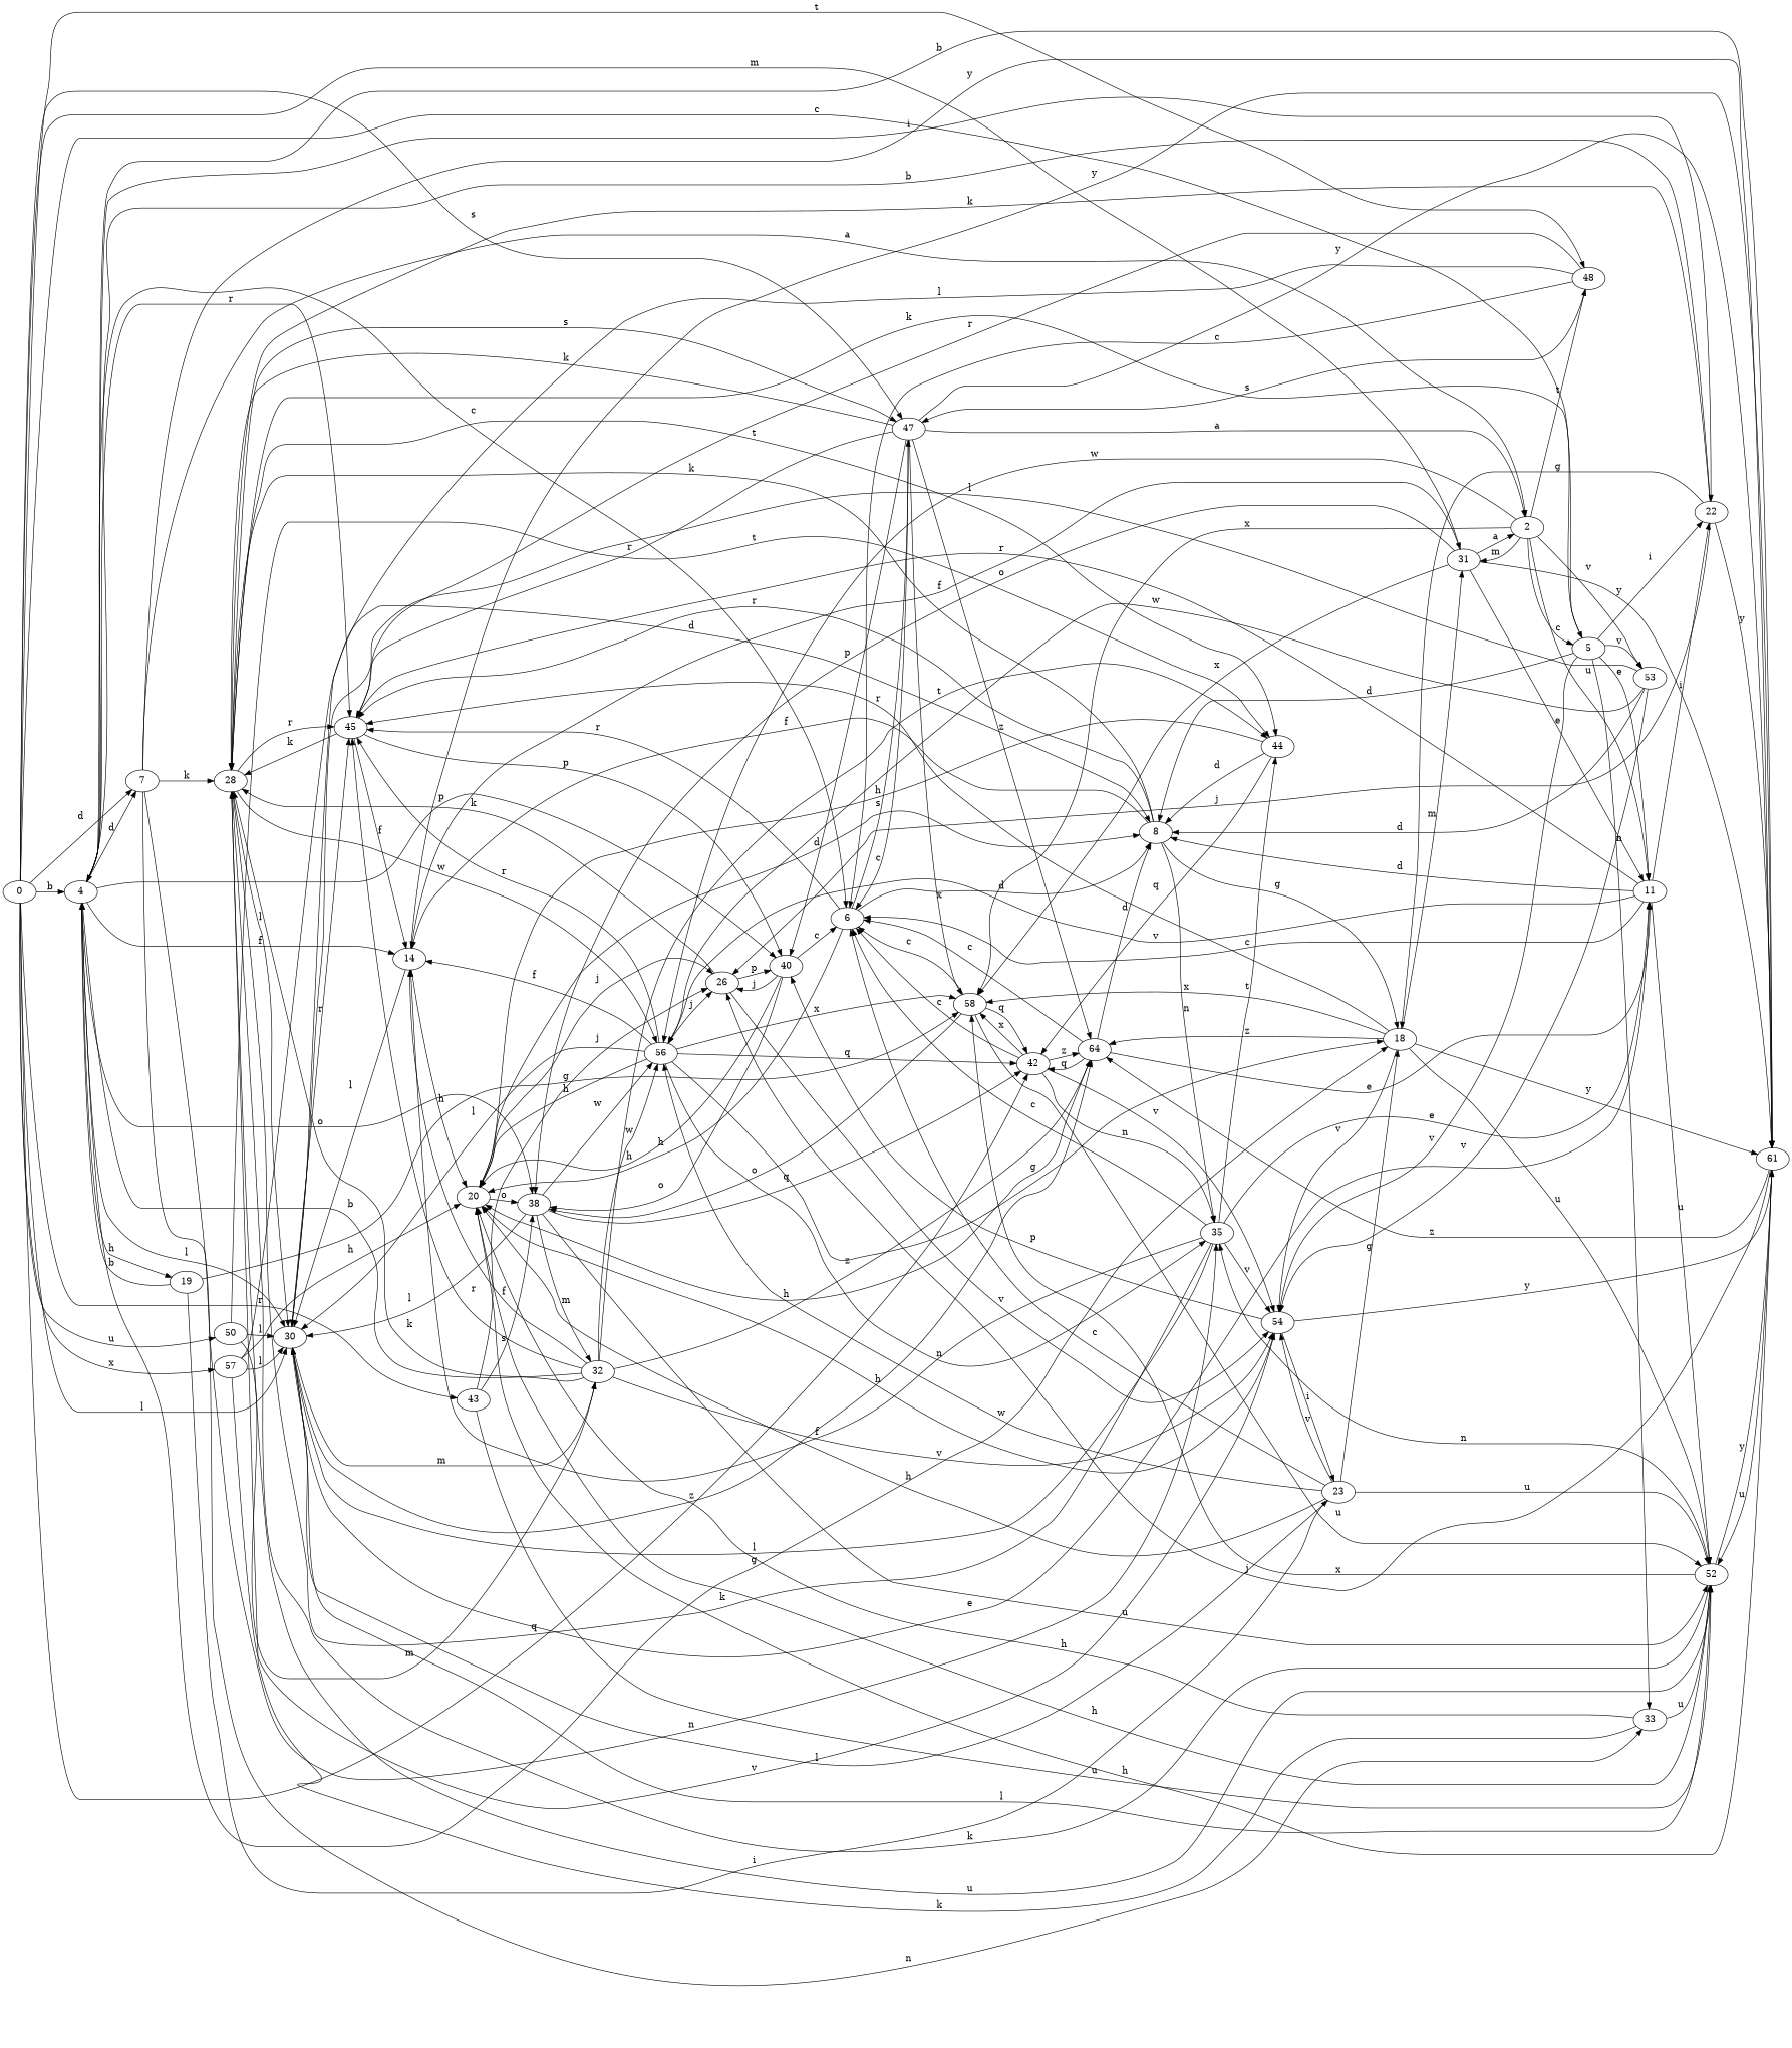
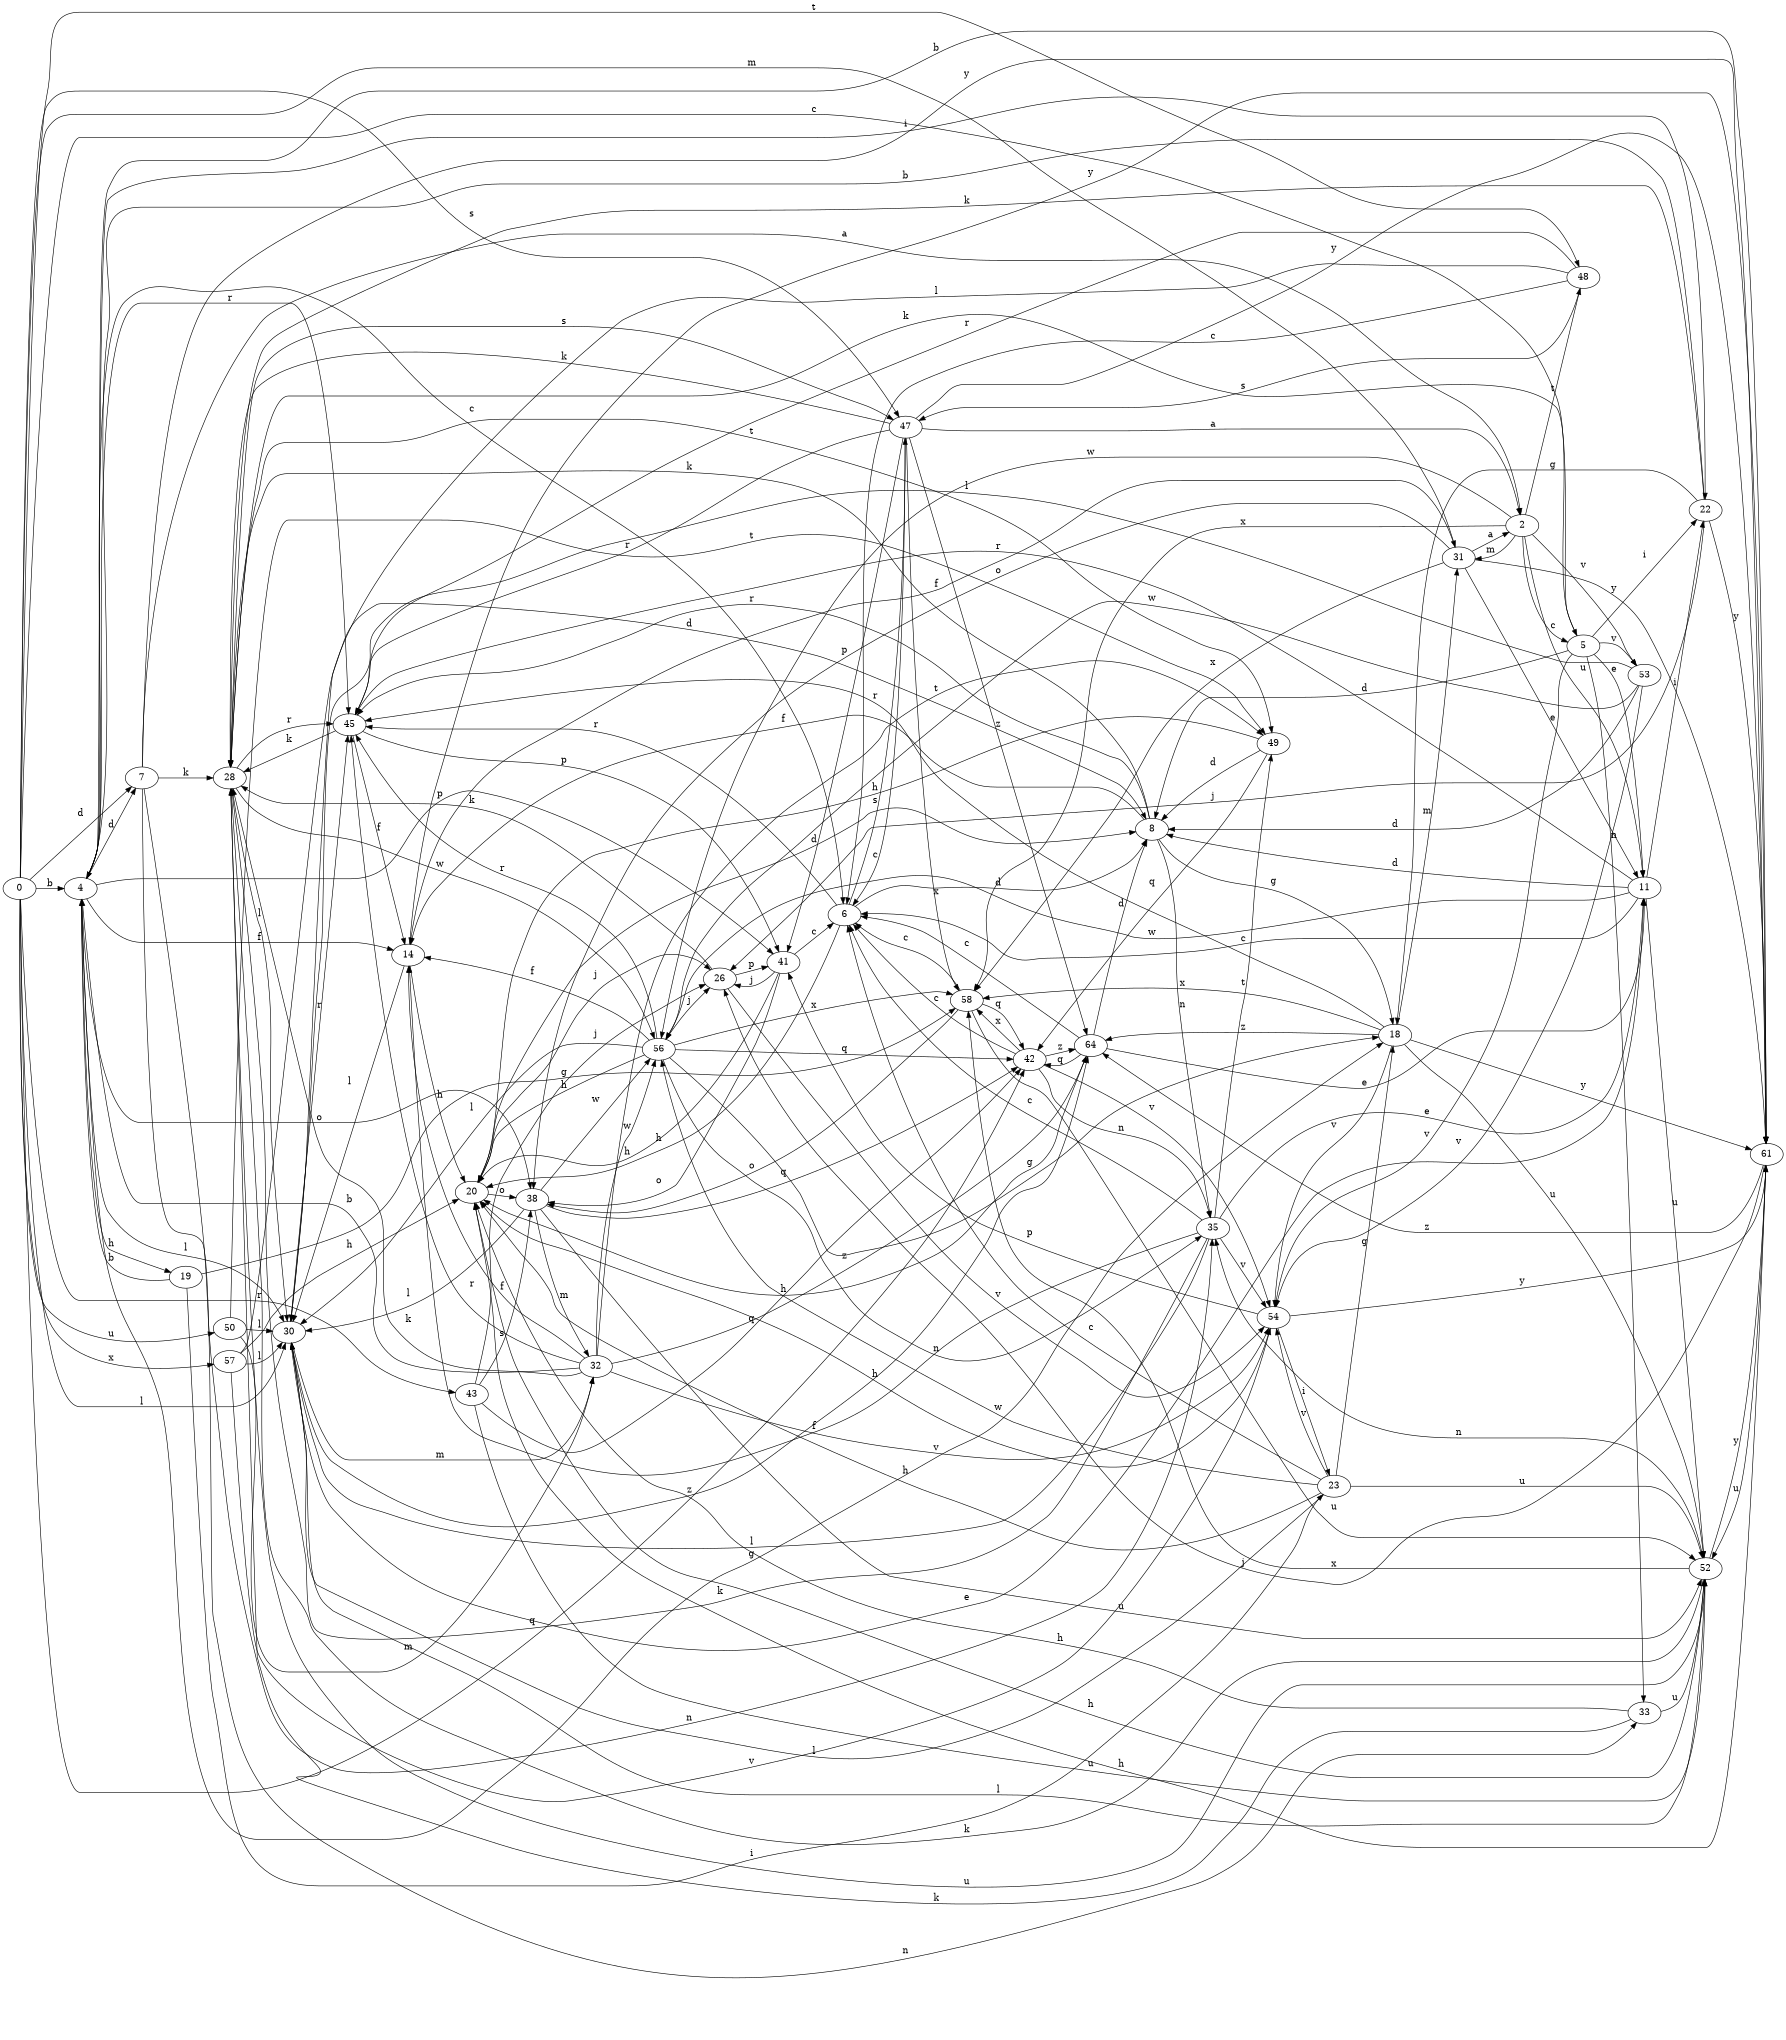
  strict digraph {
    rankdir=LR
    0
    4
    5
    7
    30
    31
    42
    43
    47
    48
    50
    57
    6
    14
    18
    19
    22
    38
-   40
+   40 [label=41]
    45
    11
    53
    8
    28
    33
    54
    2
    35
    61
    64
    32
    58
    52
    26
-   49 [label=44]
+   49
    20
    56
    23
    0 -> 4 [label=b]
    0 -> 5 [label=c]
    0 -> 7 [label=d]
    0 -> 30 [label=l]
    0 -> 31 [label=m]
    0 -> 42 [label=q]
    0 -> 43 [label=r]
    0 -> 47 [label=s]
    0 -> 48 [label=t]
    0 -> 50 [label=u]
    0 -> 57 [label=x]
    4 -> 7 [label=d]
    4 -> 30 [label=l]
    4 -> 6 [label=c]
    4 -> 14 [label=f]
    4 -> 18 [label=g]
    4 -> 19 [label=h]
    4 -> 22 [label=i]
    4 -> 38 [label=o]
    4 -> 40 [label=p]
    4 -> 45 [label=r]
    5 -> 22 [label=i]
    5 -> 11 [label=e]
    5 -> 53 [label=v]
    5 -> 8 [label=d]
    5 -> 28 [label=k]
    5 -> 33 [label=n]
    5 -> 54 [label=v]
    7 -> 28 [label=k]
    7 -> 33 [label=n]
    7 -> 2 [label=a]
    7 -> 35 [label=n]
    7 -> 61 [label=y]
    30 -> 45 [label=r]
    30 -> 11 [label=e]
    30 -> 64 [label=z]
    30 -> 32 [label=m]
    31 -> 14 [label=f]
    31 -> 38 [label=o]
    31 -> 11 [label=e]
    31 -> 2 [label=a]
    31 -> 61 [label=y]
    31 -> 58 [label=x]
    42 -> 6 [label=c]
    42 -> 54 [label=v]
    42 -> 35 [label=n]
    42 -> 64 [label=z]
    42 -> 58 [label=x]
+   43 -> 42 [label=q]
    43 -> 38 [label=s]
    43 -> 52 [label=u]
    43 -> 26 [label=j]
    47 -> 6 [label=c]
    47 -> 40 [label=p]
    47 -> 45 [label=r]
    47 -> 28 [label=k]
    47 -> 2 [label=a]
    47 -> 61 [label=y]
    47 -> 64 [label=z]
    47 -> 58 [label=x]
    48 -> 30 [label=l]
    48 -> 47 [label=s]
    48 -> 6 [label=c]
    48 -> 45 [label=r]
    50 -> 30 [label=l]
    50 -> 32 [label=m]
    50 -> 49 [label=t]
    57 -> 30 [label=l]
    57 -> 8 [label=d]
    57 -> 54 [label=v]
    57 -> 20 [label=h]
    6 -> 47 [label=s]
    6 -> 45 [label=r]
    6 -> 8 [label=d]
    6 -> 20 [label=h]
    14 -> 30 [label=l]
    14 -> 61 [label=y]
    14 -> 20 [label=h]
    18 -> 31 [label=m]
    18 -> 45 [label=r]
    18 -> 54 [label=v]
    18 -> 61 [label=y]
    18 -> 64 [label=z]
    18 -> 58 [label=x]
    18 -> 52 [label=u]
    19 -> 4 [label=b]
    19 -> 58 [label=g]
    19 -> 23 [label=i]
    22 -> 4 [label=b]
    22 -> 18 [label=g]
    22 -> 28 [label=k]
    22 -> 61 [label=y]
    22 -> 26 [label=j]
    38 -> 30 [label=l]
    38 -> 42 [label=q]
    38 -> 32 [label=m]
    38 -> 52 [label=u]
    38 -> 56 [label=w]
    40 -> 6 [label=c]
    40 -> 38 [label=o]
    40 -> 26 [label=j]
    40 -> 20 [label=h]
    45 -> 14 [label=f]
    45 -> 40 [label=p]
    45 -> 28 [label=k]
    11 -> 6 [label=c]
    11 -> 22 [label=i]
    11 -> 45 [label=r]
    11 -> 8 [label=d]
    11 -> 52 [label=u]
-   11 -> 56 [label=v]
+   11 -> 56 [label=w]
    53 -> 30 [label=l]
    53 -> 8 [label=d]
    53 -> 54 [label=v]
    53 -> 56 [label=w]
    8 -> 14 [label=f]
    8 -> 18 [label=g]
    8 -> 45 [label=r]
    8 -> 28 [label=k]
    8 -> 35 [label=n]
    28 -> 30 [label=l]
    28 -> 47 [label=s]
    28 -> 45 [label=r]
    28 -> 52 [label=u]
    28 -> 49 [label=t]
    28 -> 56 [label=w]
    33 -> 28 [label=k]
    33 -> 52 [label=u]
    33 -> 20 [label=h]
    54 -> 40 [label=p]
    54 -> 61 [label=y]
    54 -> 20 [label=h]
    54 -> 23 [label=i]
    2 -> 5 [label=c]
    2 -> 31 [label=m]
    2 -> 48 [label=t]
    2 -> 11 [label=u]
    2 -> 53 [label=v]
    2 -> 58 [label=x]
    2 -> 56 [label=w]
    35 -> 30 [label=l]
    35 -> 6 [label=c]
    35 -> 14 [label=f]
    35 -> 11 [label=e]
    35 -> 28 [label=k]
    35 -> 54 [label=v]
    35 -> 49 [label=t]
    61 -> 4 [label=b]
    61 -> 64 [label=z]
    61 -> 52 [label=u]
    61 -> 26 [label=j]
    61 -> 20 [label=h]
    64 -> 42 [label=q]
    64 -> 6 [label=c]
    64 -> 11 [label=e]
    64 -> 8 [label=d]
    64 -> 20 [label=h]
    32 -> 4 [label=b]
    32 -> 14 [label=f]
    32 -> 45 [label=r]
    32 -> 28 [label=k]
    32 -> 54 [label=v]
    32 -> 64 [label=z]
    32 -> 49 [label=t]
    32 -> 56 [label=w]
    58 -> 42 [label=q]
    58 -> 6 [label=c]
    58 -> 38 [label=o]
    58 -> 52 [label=u]
    52 -> 30 [label=l]
    52 -> 28 [label=k]
    52 -> 35 [label=n]
    52 -> 61 [label=y]
    52 -> 58 [label=x]
    52 -> 20 [label=h]
    26 -> 40 [label=p]
    26 -> 28 [label=k]
    26 -> 54 [label=v]
    49 -> 42 [label=q]
    49 -> 8 [label=d]
    49 -> 20 [label=h]
    20 -> 38 [label=o]
    20 -> 8 [label=d]
    20 -> 26 [label=j]
    56 -> 30 [label=l]
    56 -> 42 [label=q]
    56 -> 14 [label=f]
    56 -> 18 [label=g]
    56 -> 45 [label=r]
    56 -> 35 [label=n]
    56 -> 58 [label=x]
    56 -> 26 [label=j]
    56 -> 20 [label=h]
    23 -> 30 [label=l]
    23 -> 6 [label=c]
    23 -> 18 [label=g]
    23 -> 54 [label=v]
    23 -> 52 [label=u]
    23 -> 20 [label=h]
    23 -> 56 [label=w]
  }
